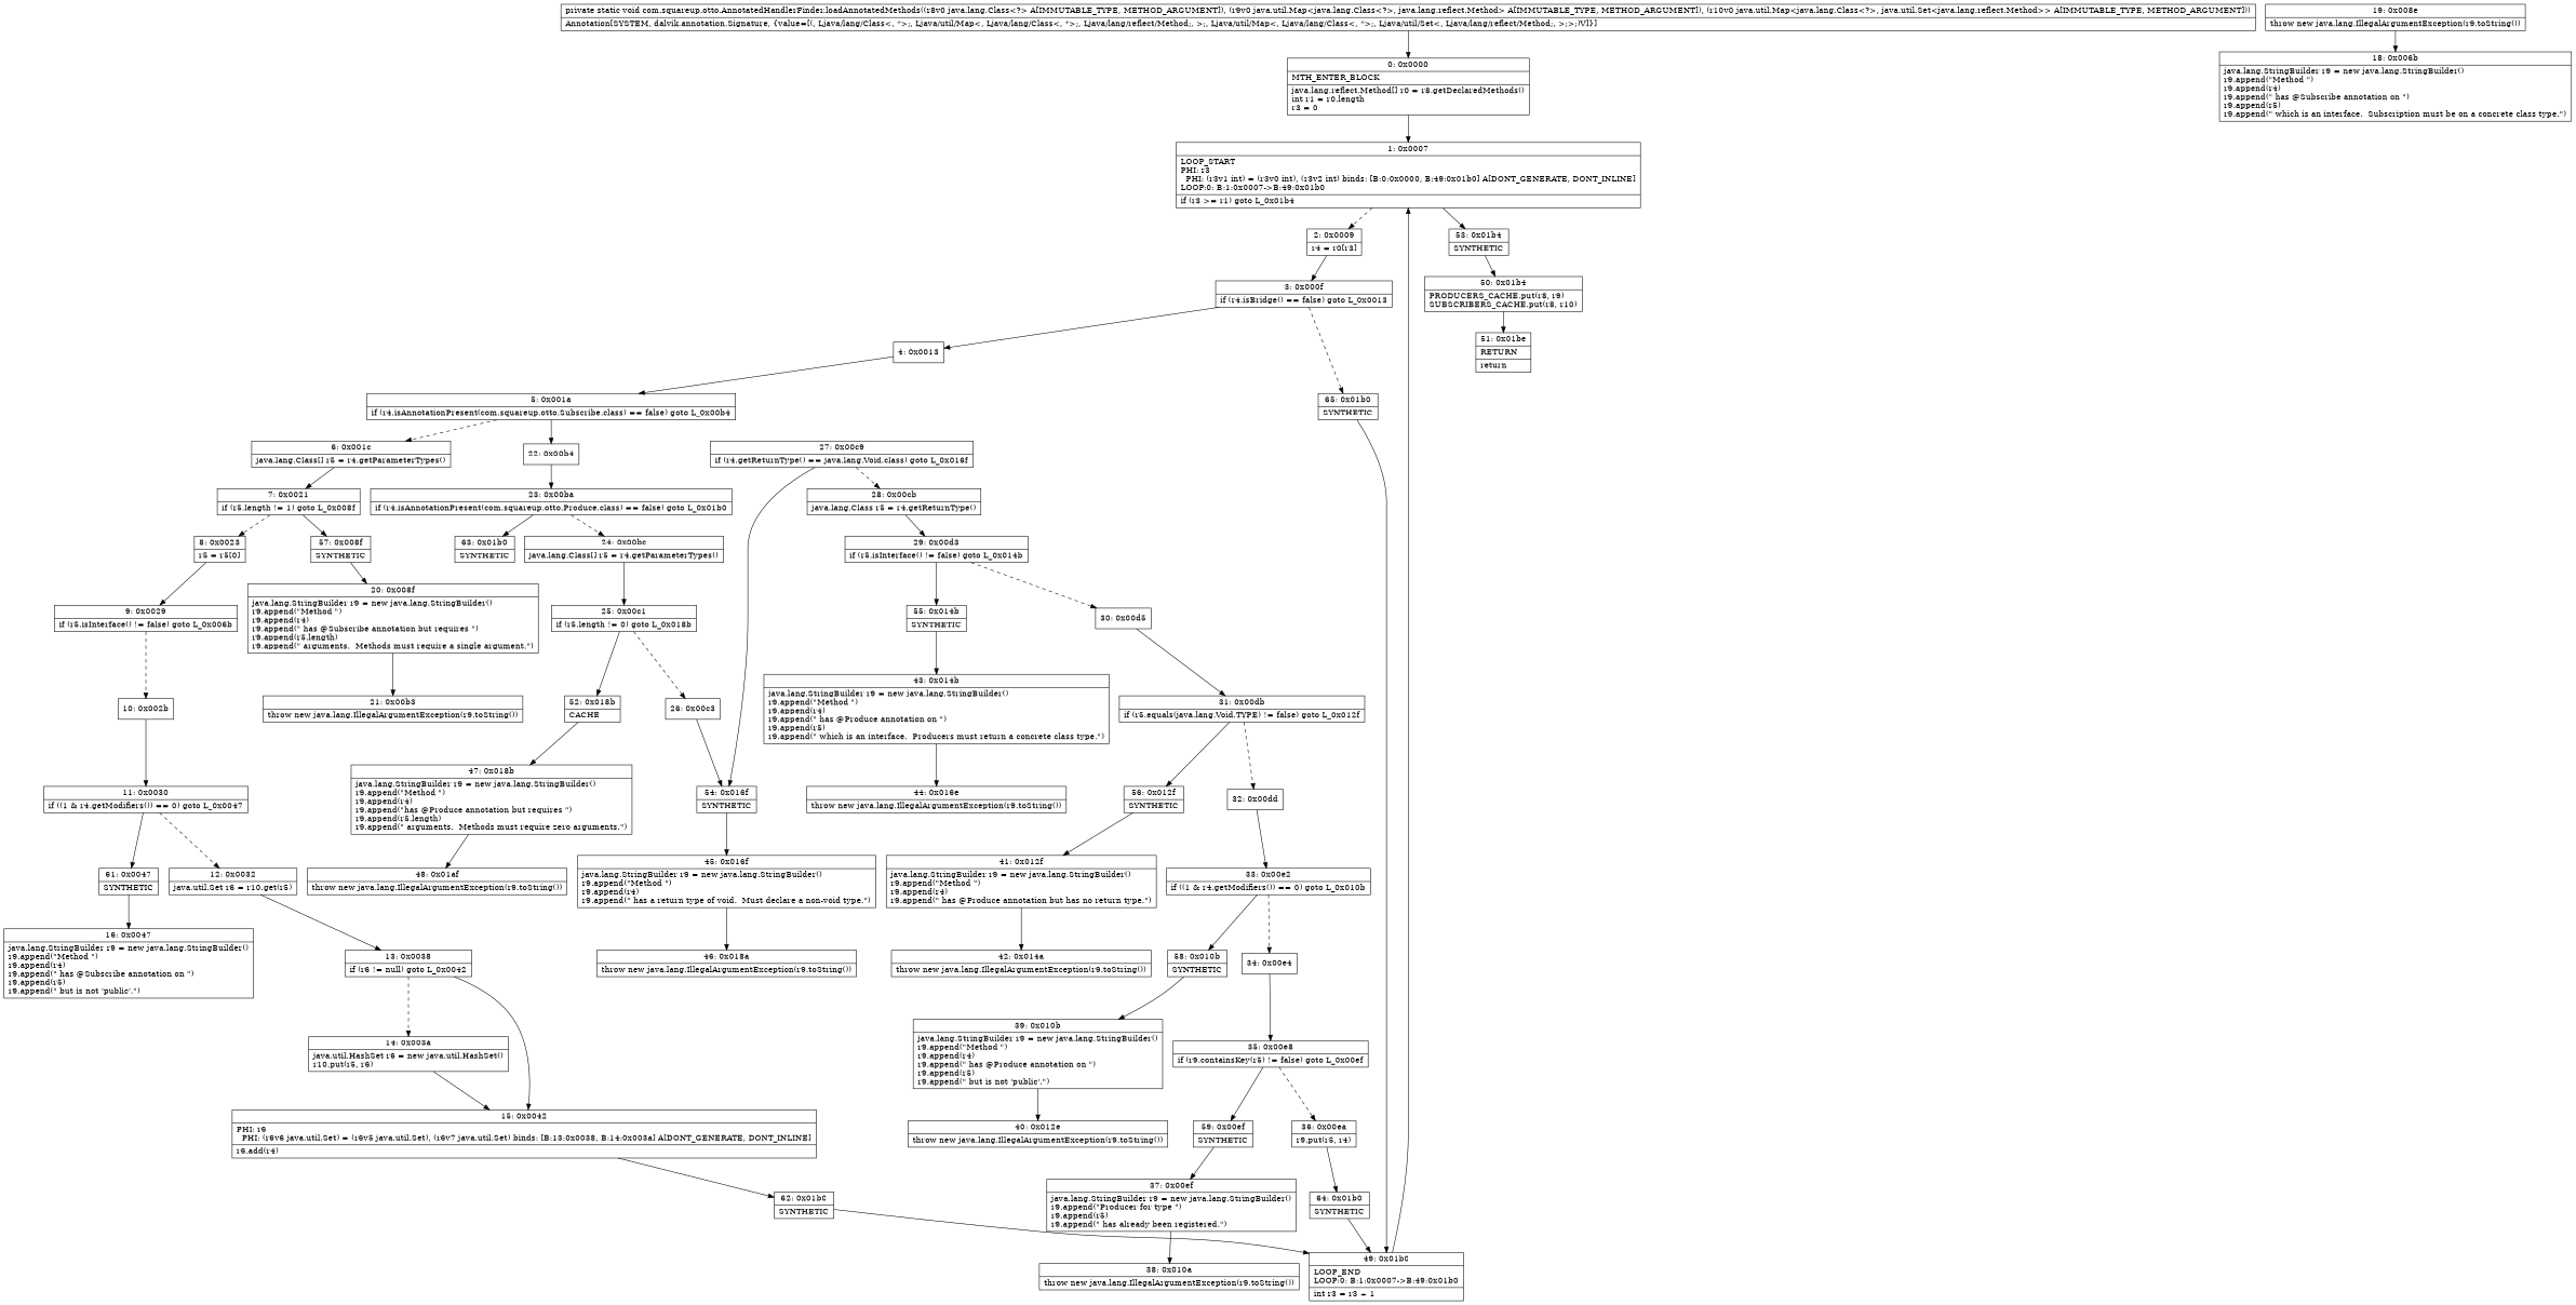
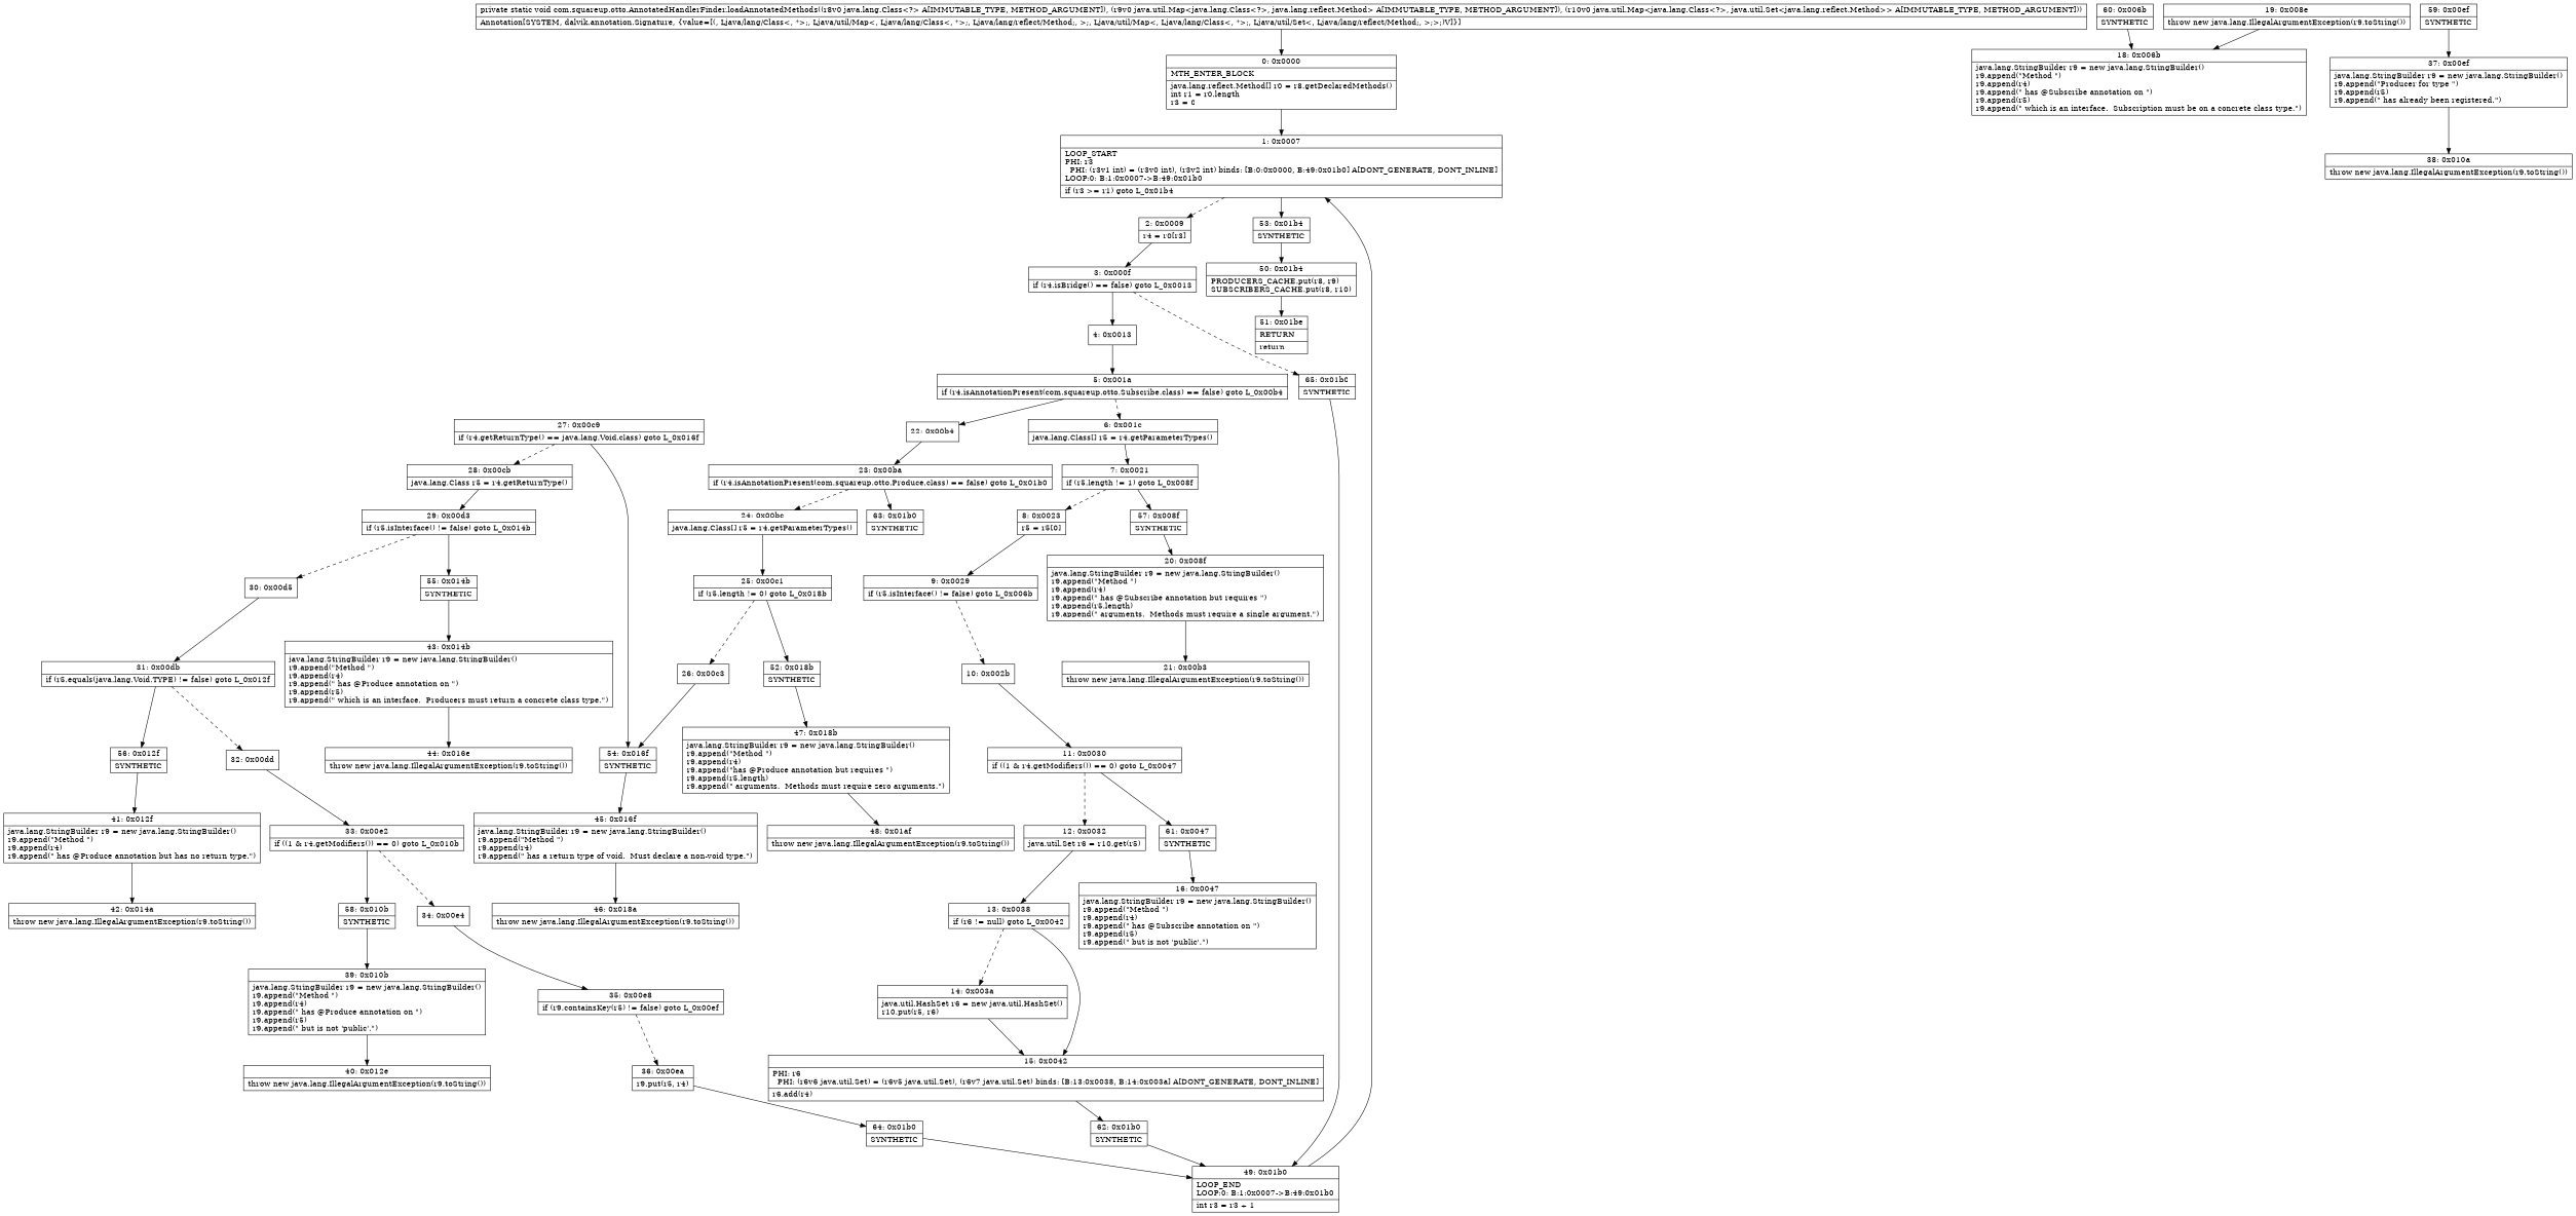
  digraph {
    node [shape=record]
    n1 [label="{0\:\ 0x0000|MTH_ENTER_BLOCK\l|java.lang.reflect.Method[] r0 = r8.getDeclaredMethods()\lint r1 = r0.length\lr3 = 0\l}"]
    n2 [label="{1\:\ 0x0007|LOOP_START\lPHI: r3 \l  PHI: (r3v1 int) = (r3v0 int), (r3v2 int) binds: [B:0:0x0000, B:49:0x01b0] A[DONT_GENERATE, DONT_INLINE]\lLOOP:0: B:1:0x0007\-\>B:49:0x01b0\l|if (r3 \>= r1) goto L_0x01b4\l}"]
    n3 [label="{2\:\ 0x0009|r4 = r0[r3]\l}"]
    n4 [label="{53\:\ 0x01b4|SYNTHETIC\l}"]
    n5 [label="{3\:\ 0x000f|if (r4.isBridge() == false) goto L_0x0013\l}"]
    n6 [label="{50\:\ 0x01b4|PRODUCERS_CACHE.put(r8, r9)\lSUBSCRIBERS_CACHE.put(r8, r10)\l}"]
    n7 [label="{4\:\ 0x0013}"]
    n8 [label="{65\:\ 0x01b0|SYNTHETIC\l}"]
    n9 [label="{5\:\ 0x001a|if (r4.isAnnotationPresent(com.squareup.otto.Subscribe.class) == false) goto L_0x00b4\l}"]
    n10 [label="{49\:\ 0x01b0|LOOP_END\lLOOP:0: B:1:0x0007\-\>B:49:0x01b0\l|int r3 = r3 + 1\l}"]
    n11 [label="{6\:\ 0x001c|java.lang.Class[] r5 = r4.getParameterTypes()\l}"]
    n12 [label="{22\:\ 0x00b4}"]
    n13 [label="{7\:\ 0x0021|if (r5.length != 1) goto L_0x008f\l}"]
    n14 [label="{23\:\ 0x00ba|if (r4.isAnnotationPresent(com.squareup.otto.Produce.class) == false) goto L_0x01b0\l}"]
    n15 [label="{8\:\ 0x0023|r5 = r5[0]\l}"]
    n16 [label="{57\:\ 0x008f|SYNTHETIC\l}"]
    n17 [label="{9\:\ 0x0029|if (r5.isInterface() != false) goto L_0x006b\l}"]
    n18 [label="{20\:\ 0x008f|java.lang.StringBuilder r9 = new java.lang.StringBuilder()\lr9.append(\"Method \")\lr9.append(r4)\lr9.append(\" has @Subscribe annotation but requires \")\lr9.append(r5.length)\lr9.append(\" arguments.  Methods must require a single argument.\")\l}"]
    n19 [label="{10\:\ 0x002b}"]
    n20 [label="{11\:\ 0x0030|if ((1 & r4.getModifiers()) == 0) goto L_0x0047\l}"]
+   n21 [label="{60\:\ 0x006b|SYNTHETIC\l}"]
    n22 [label="{18\:\ 0x006b|java.lang.StringBuilder r9 = new java.lang.StringBuilder()\lr9.append(\"Method \")\lr9.append(r4)\lr9.append(\" has @Subscribe annotation on \")\lr9.append(r5)\lr9.append(\" which is an interface.  Subscription must be on a concrete class type.\")\l}"]
    n23 [label="{12\:\ 0x0032|java.util.Set r6 = r10.get(r5)\l}"]
    n24 [label="{61\:\ 0x0047|SYNTHETIC\l}"]
    n25 [label="{13\:\ 0x0038|if (r6 != null) goto L_0x0042\l}"]
    n26 [label="{16\:\ 0x0047|java.lang.StringBuilder r9 = new java.lang.StringBuilder()\lr9.append(\"Method \")\lr9.append(r4)\lr9.append(\" has @Subscribe annotation on \")\lr9.append(r5)\lr9.append(\" but is not 'public'.\")\l}"]
    n27 [label="{14\:\ 0x003a|java.util.HashSet r6 = new java.util.HashSet()\lr10.put(r5, r6)\l}"]
    n28 [label="{15\:\ 0x0042|PHI: r6 \l  PHI: (r6v6 java.util.Set) = (r6v5 java.util.Set), (r6v7 java.util.Set) binds: [B:13:0x0038, B:14:0x003a] A[DONT_GENERATE, DONT_INLINE]\l|r6.add(r4)\l}"]
    n29 [label="{62\:\ 0x01b0|SYNTHETIC\l}"]
    n30 [label="{19\:\ 0x008e|throw new java.lang.IllegalArgumentException(r9.toString())\l}"]
    n31 [label="{21\:\ 0x00b3|throw new java.lang.IllegalArgumentException(r9.toString())\l}"]
    n32 [label="{24\:\ 0x00bc|java.lang.Class[] r5 = r4.getParameterTypes()\l}"]
    n33 [label="{63\:\ 0x01b0|SYNTHETIC\l}"]
    n34 [label="{25\:\ 0x00c1|if (r5.length != 0) goto L_0x018b\l}"]
    n35 [label="{26\:\ 0x00c3}"]
-   n36 [label="{52\:\ 0x018b|CACHE\l}"]
+   n36 [label="{52\:\ 0x018b|SYNTHETIC\l}"]
    n37 [label="{54\:\ 0x016f|SYNTHETIC\l}"]
    n38 [label="{47\:\ 0x018b|java.lang.StringBuilder r9 = new java.lang.StringBuilder()\lr9.append(\"Method \")\lr9.append(r4)\lr9.append(\"has @Produce annotation but requires \")\lr9.append(r5.length)\lr9.append(\" arguments.  Methods must require zero arguments.\")\l}"]
    n39 [label="{27\:\ 0x00c9|if (r4.getReturnType() == java.lang.Void.class) goto L_0x016f\l}"]
    n40 [label="{28\:\ 0x00cb|java.lang.Class r5 = r4.getReturnType()\l}"]
    n41 [label="{29\:\ 0x00d3|if (r5.isInterface() != false) goto L_0x014b\l}"]
    n42 [label="{45\:\ 0x016f|java.lang.StringBuilder r9 = new java.lang.StringBuilder()\lr9.append(\"Method \")\lr9.append(r4)\lr9.append(\" has a return type of void.  Must declare a non\-void type.\")\l}"]
    n43 [label="{30\:\ 0x00d5}"]
    n44 [label="{55\:\ 0x014b|SYNTHETIC\l}"]
    n45 [label="{31\:\ 0x00db|if (r5.equals(java.lang.Void.TYPE) != false) goto L_0x012f\l}"]
    n46 [label="{43\:\ 0x014b|java.lang.StringBuilder r9 = new java.lang.StringBuilder()\lr9.append(\"Method \")\lr9.append(r4)\lr9.append(\" has @Produce annotation on \")\lr9.append(r5)\lr9.append(\" which is an interface.  Producers must return a concrete class type.\")\l}"]
    n47 [label="{32\:\ 0x00dd}"]
    n48 [label="{56\:\ 0x012f|SYNTHETIC\l}"]
    n49 [label="{33\:\ 0x00e2|if ((1 & r4.getModifiers()) == 0) goto L_0x010b\l}"]
    n50 [label="{41\:\ 0x012f|java.lang.StringBuilder r9 = new java.lang.StringBuilder()\lr9.append(\"Method \")\lr9.append(r4)\lr9.append(\" has @Produce annotation but has no return type.\")\l}"]
    n51 [label="{34\:\ 0x00e4}"]
    n52 [label="{58\:\ 0x010b|SYNTHETIC\l}"]
    n53 [label="{35\:\ 0x00e8|if (r9.containsKey(r5) != false) goto L_0x00ef\l}"]
    n54 [label="{39\:\ 0x010b|java.lang.StringBuilder r9 = new java.lang.StringBuilder()\lr9.append(\"Method \")\lr9.append(r4)\lr9.append(\" has @Produce annotation on \")\lr9.append(r5)\lr9.append(\" but is not 'public'.\")\l}"]
    n55 [label="{36\:\ 0x00ea|r9.put(r5, r4)\l}"]
    n56 [label="{59\:\ 0x00ef|SYNTHETIC\l}"]
    n57 [label="{64\:\ 0x01b0|SYNTHETIC\l}"]
    n58 [label="{37\:\ 0x00ef|java.lang.StringBuilder r9 = new java.lang.StringBuilder()\lr9.append(\"Producer for type \")\lr9.append(r5)\lr9.append(\" has already been registered.\")\l}"]
    n59 [label="{38\:\ 0x010a|throw new java.lang.IllegalArgumentException(r9.toString())\l}"]
    n60 [label="{40\:\ 0x012e|throw new java.lang.IllegalArgumentException(r9.toString())\l}"]
    n61 [label="{42\:\ 0x014a|throw new java.lang.IllegalArgumentException(r9.toString())\l}"]
    n62 [label="{44\:\ 0x016e|throw new java.lang.IllegalArgumentException(r9.toString())\l}"]
    n63 [label="{46\:\ 0x018a|throw new java.lang.IllegalArgumentException(r9.toString())\l}"]
    n64 [label="{48\:\ 0x01af|throw new java.lang.IllegalArgumentException(r9.toString())\l}"]
    n65 [label="{51\:\ 0x01be|RETURN\l|return\l}"]
    n66 [label="{private static void com.squareup.otto.AnnotatedHandlerFinder.loadAnnotatedMethods((r8v0 java.lang.Class\<?\> A[IMMUTABLE_TYPE, METHOD_ARGUMENT]), (r9v0 java.util.Map\<java.lang.Class\<?\>, java.lang.reflect.Method\> A[IMMUTABLE_TYPE, METHOD_ARGUMENT]), (r10v0 java.util.Map\<java.lang.Class\<?\>, java.util.Set\<java.lang.reflect.Method\>\> A[IMMUTABLE_TYPE, METHOD_ARGUMENT]))  | Annotation[SYSTEM, dalvik.annotation.Signature, \{value=[(, Ljava\/lang\/Class\<, *\>;, Ljava\/util\/Map\<, Ljava\/lang\/Class\<, *\>;, Ljava\/lang\/reflect\/Method;, \>;, Ljava\/util\/Map\<, Ljava\/lang\/Class\<, *\>;, Ljava\/util\/Set\<, Ljava\/lang\/reflect\/Method;, \>;\>;)V]\}]\l}"]
    n1 -> n2
    n2 -> n3 [style=dashed]
    n2 -> n4
    n3 -> n5
    n4 -> n6
    n5 -> n7
    n5 -> n8 [style=dashed]
    n6 -> n65
    n7 -> n9
    n8 -> n10
    n9 -> n11 [style=dashed]
    n9 -> n12
    n10 -> n2
    n11 -> n13
    n12 -> n14
    n13 -> n15 [style=dashed]
    n13 -> n16
    n14 -> n32 [style=dashed]
    n14 -> n33
    n15 -> n17
    n16 -> n18
    n17 -> n19 [style=dashed]
    n18 -> n31
    n19 -> n20
    n20 -> n23 [style=dashed]
    n20 -> n24
+   n21 -> n22
    n23 -> n25
    n24 -> n26
    n25 -> n27 [style=dashed]
    n25 -> n28
    n27 -> n28
    n28 -> n29
    n29 -> n10
    n30 -> n22
    n32 -> n34
    n34 -> n35 [style=dashed]
    n34 -> n36
    n35 -> n37
    n36 -> n38
    n37 -> n42
    n38 -> n64
    n39 -> n37
    n39 -> n40 [style=dashed]
    n40 -> n41
    n41 -> n43 [style=dashed]
    n41 -> n44
    n42 -> n63
    n43 -> n45
    n44 -> n46
    n45 -> n47 [style=dashed]
    n45 -> n48
    n46 -> n62
    n47 -> n49
    n48 -> n50
    n49 -> n51 [style=dashed]
    n49 -> n52
    n50 -> n61
    n51 -> n53
    n52 -> n54
    n53 -> n55 [style=dashed]
-   n53 -> n56
    n54 -> n60
    n55 -> n57
    n56 -> n58
    n57 -> n10
    n58 -> n59
    n66 -> n1
  }
